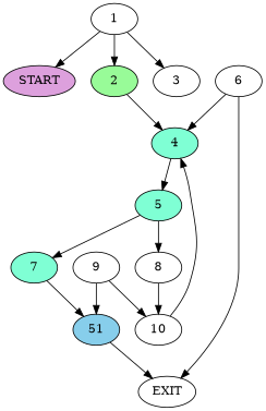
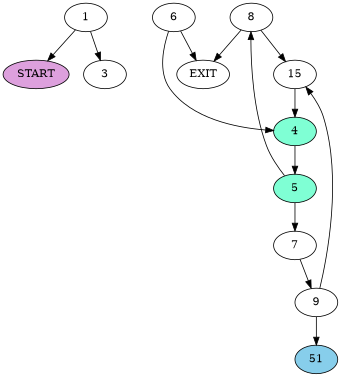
  digraph {
    node [fillcolor=white style=filled]
    n1 [fillcolor=plum label=START]
    1
-   2 [fillcolor=palegreen]
    3
    n5 [label=EXIT]
    4 [fillcolor=aquamarine]
    5 [fillcolor=aquamarine]
-   7 [fillcolor=aquamarine]
+   7
    8
    6
    9
-   10
+   10 [label=15]
    n13 [fillcolor=skyblue label=51]
    1 -> n1
-   1 -> 2
    1 -> 3
-   2 -> 4
    4 -> 5
    5 -> 7
    5 -> 8
-   7 -> n13
+   7 -> 9
    8 -> 10
    6 -> n5
    6 -> 4
    9 -> 10
    9 -> n13
    10 -> 4
-   n13 -> n5
+   8 -> n5
  }
